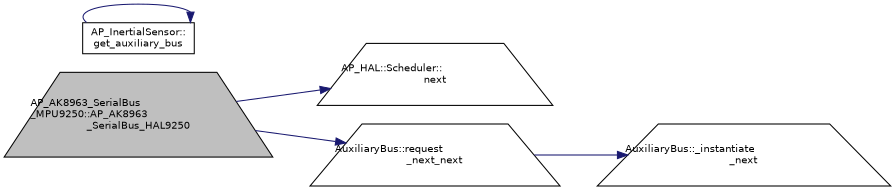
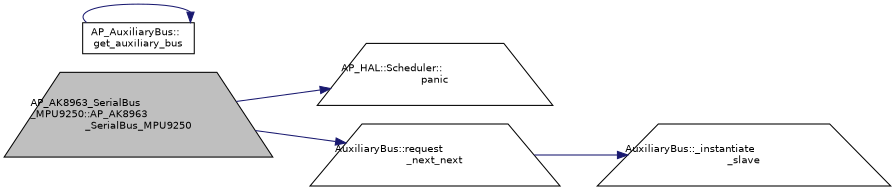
  digraph {
    rankdir=LR
    node [color=black fillcolor=white fontname=Helvetica fontsize=10 shape=trapezium style=filled]
    edge [color=midnightblue fontname=Helvetica fontsize=10 labelfontname=Helvetica labelfontsize=10 style=solid]
-   n1 [fillcolor=grey75 fontcolor=black height=0.2 label="AP_AK8963_SerialBus\l_MPU9250::AP_AK8963\l_SerialBus_HAL9250" width=0.4]
-   n2 [height=0.2 label="AP_HAL::Scheduler::\lnext" width=0.4]
+   n1 [fillcolor=grey75 fontcolor=black height=0.2 label="AP_AK8963_SerialBus\l_MPU9250::AP_AK8963\l_SerialBus_MPU9250" width=0.4]
+   n2 [height=0.2 label="AP_HAL::Scheduler::\lpanic" width=0.4]
    n3 [height=0.2 label="AuxiliaryBus::request\l_next_next" width=0.4]
-   n4 [height=0.2 label="AP_InertialSensor::\lget_auxiliary_bus" shape=box width=0.4]
-   n5 [height=0.2 label="AuxiliaryBus::_instantiate\l_next" width=0.4]
+   n4 [height=0.2 label="AP_AuxiliaryBus::\lget_auxiliary_bus" shape=box width=0.4]
+   n5 [height=0.2 label="AuxiliaryBus::_instantiate\l_slave" width=0.4]
    n1 -> n2
    n1 -> n3
    n3 -> n5
    n4 -> n4
  }
